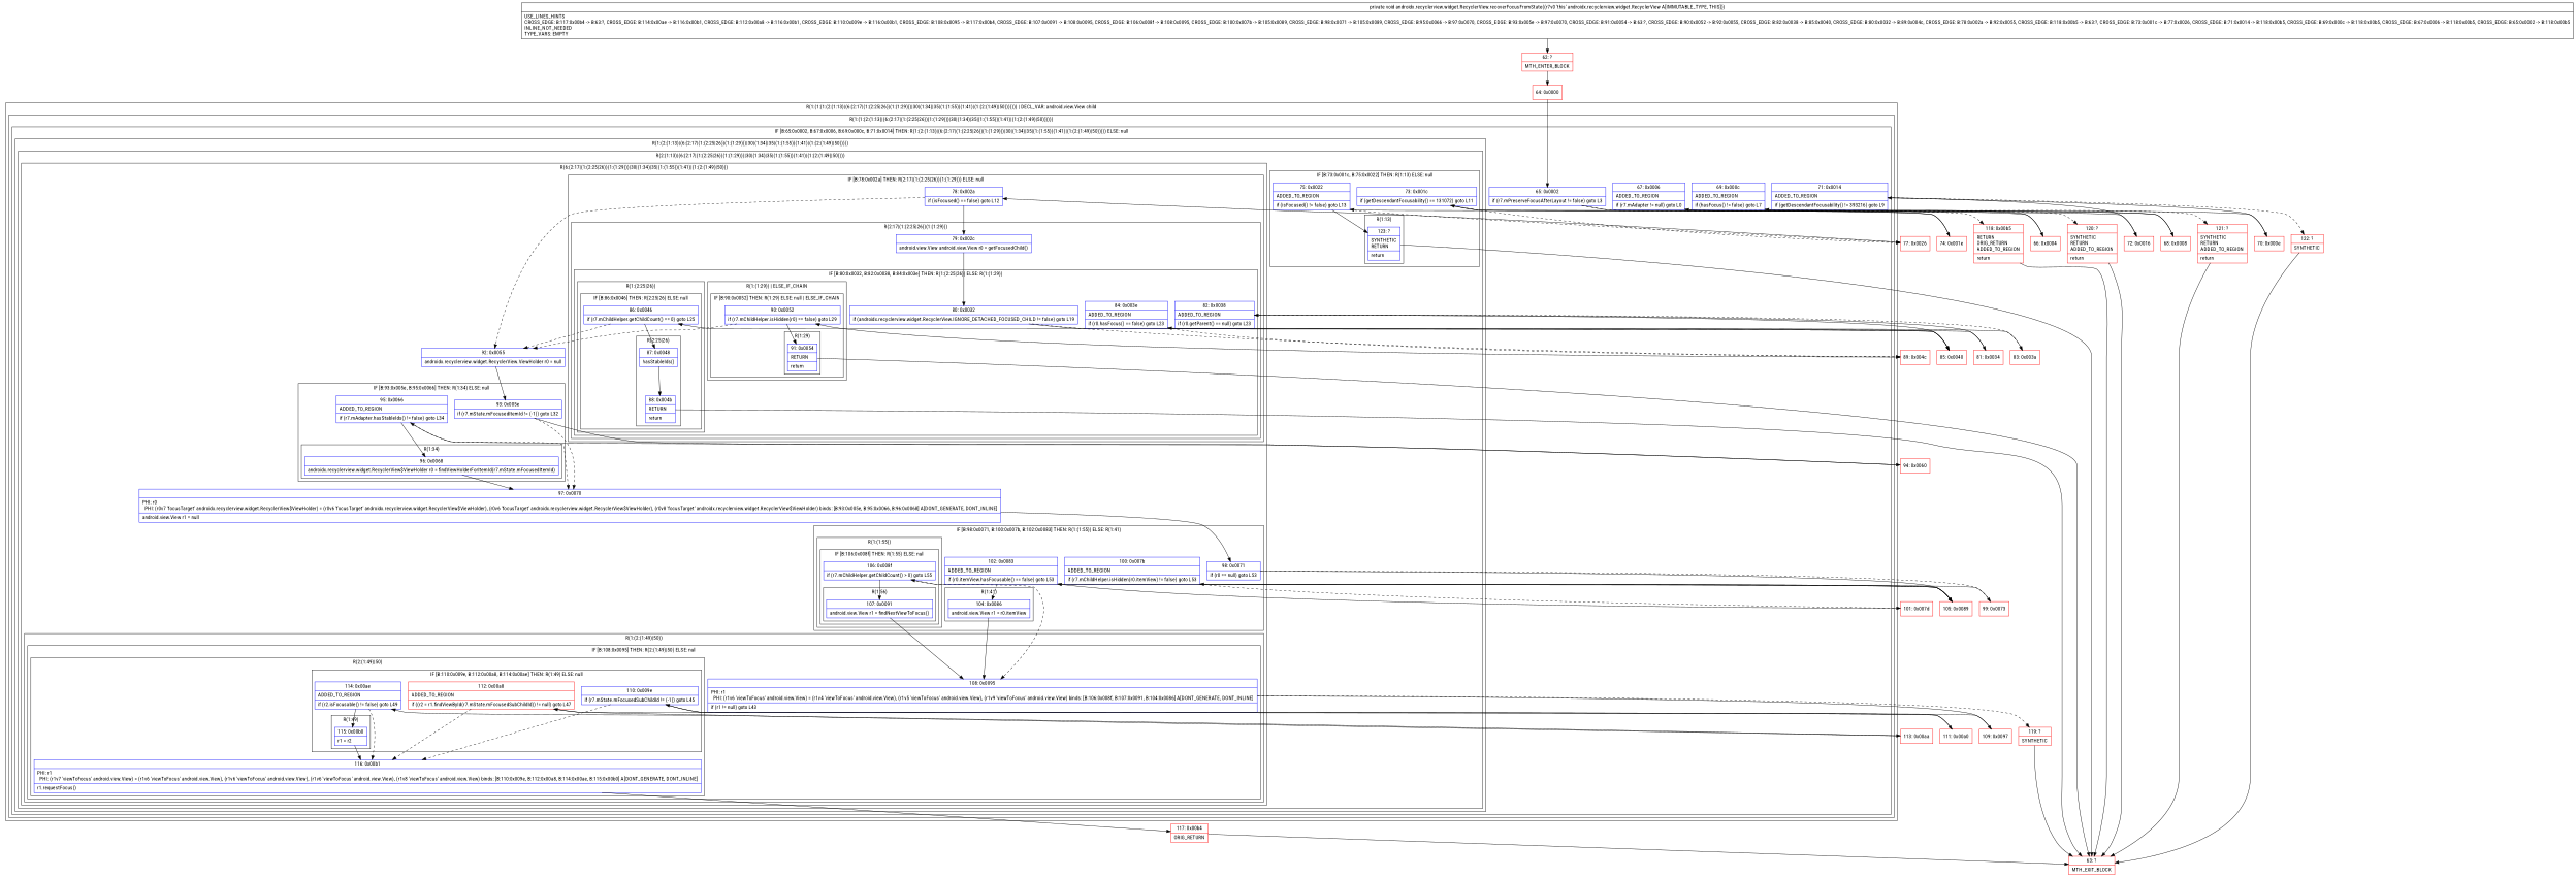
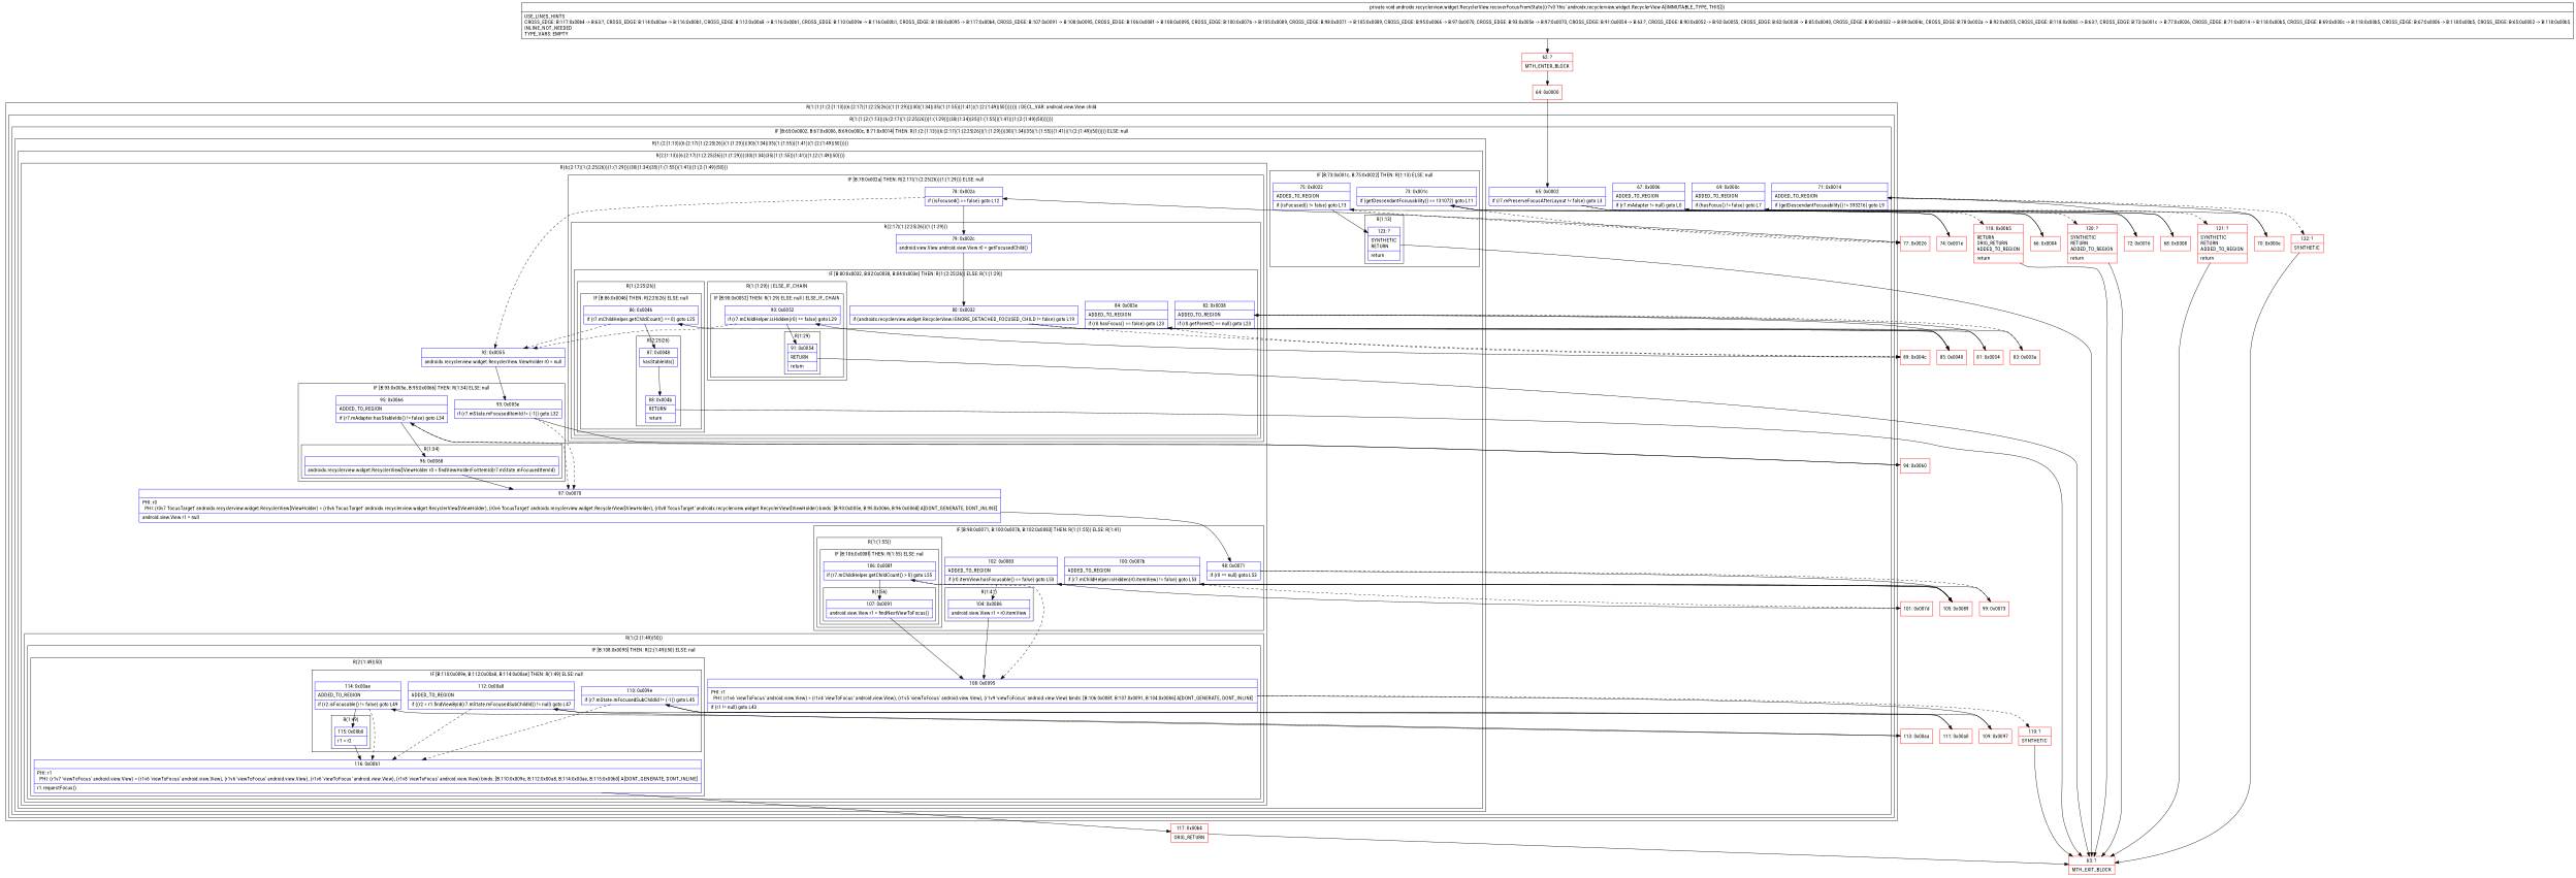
  digraph {
    fontname="Roboto Condensed"
    node [color=blue fontname="Roboto Condensed" shape=record]
    edge [fontname="Roboto Condensed"]
    n1 [label="{123\:\ ?|SYNTHETIC\lRETURN\l|return\l}"]
    n2 [label="{73\:\ 0x001c|if (getDescendantFocusability() == 131072) goto L11\l}"]
    n3 [label="{75\:\ 0x0022|ADDED_TO_REGION\l|if (isFocused() != false) goto L13\l}"]
    n4 [label="{87\:\ 0x0048|hasStableIds()\l}"]
    n5 [label="{88\:\ 0x004b|RETURN\l|return\l}"]
    n6 [label="{86\:\ 0x0046|if (r7.mChildHelper.getChildCount() == 0) goto L25\l}"]
    n7 [label="{91\:\ 0x0054|RETURN\l|return\l}"]
    n8 [label="{90\:\ 0x0052|if (r7.mChildHelper.isHidden(r0) == false) goto L29\l}"]
    n9 [label="{80\:\ 0x0032|if (androidx.recyclerview.widget.RecyclerView.IGNORE_DETACHED_FOCUSED_CHILD != false) goto L19\l}"]
    n10 [label="{82\:\ 0x0038|ADDED_TO_REGION\l|if (r0.getParent() == null) goto L23\l}"]
    n11 [label="{84\:\ 0x003e|ADDED_TO_REGION\l|if (r0.hasFocus() == false) goto L23\l}"]
    n12 [label="{79\:\ 0x002c|android.view.View android.view.View r0 = getFocusedChild()\l}"]
    n13 [label="{78\:\ 0x002a|if (isFocused() == false) goto L12\l}"]
    n14 [label="{96\:\ 0x0068|androidx.recyclerview.widget.RecyclerView$ViewHolder r0 = findViewHolderForItemId(r7.mState.mFocusedItemId)\l}"]
    n15 [label="{93\:\ 0x005e|if (r7.mState.mFocusedItemId != (\-1)) goto L32\l}"]
    n16 [label="{95\:\ 0x0066|ADDED_TO_REGION\l|if (r7.mAdapter.hasStableIds() != false) goto L34\l}"]
    n17 [label="{107\:\ 0x0091|android.view.View r1 = findNextViewToFocus()\l}"]
    n18 [label="{106\:\ 0x008f|if (r7.mChildHelper.getChildCount() \> 0) goto L55\l}"]
    n19 [label="{104\:\ 0x0086|android.view.View r1 = r0.itemView\l}"]
    n20 [label="{98\:\ 0x0071|if (r0 == null) goto L53\l}"]
    n21 [label="{100\:\ 0x007b|ADDED_TO_REGION\l|if (r7.mChildHelper.isHidden(r0.itemView) != false) goto L53\l}"]
    n22 [label="{102\:\ 0x0083|ADDED_TO_REGION\l|if (r0.itemView.hasFocusable() == false) goto L53\l}"]
    n23 [label="{115\:\ 0x00b0|r1 = r2\l}"]
    n24 [label="{110\:\ 0x009e|if (r7.mState.mFocusedSubChildId != (\-1)) goto L45\l}"]
-   n25 [color=red label="{112\:\ 0x00a8|ADDED_TO_REGION\l|if ((r2 = r1.findViewById(r7.mState.mFocusedSubChildId)) != null) goto L47\l}"]
+   n25 [label="{112\:\ 0x00a8|ADDED_TO_REGION\l|if ((r2 = r1.findViewById(r7.mState.mFocusedSubChildId)) != null) goto L47\l}"]
    n26 [label="{114\:\ 0x00ae|ADDED_TO_REGION\l|if (r2.isFocusable() != false) goto L49\l}"]
    n27 [label="{116\:\ 0x00b1|PHI: r1 \l  PHI: (r1v7 'viewToFocus' android.view.View) = (r1v6 'viewToFocus' android.view.View), (r1v6 'viewToFocus' android.view.View), (r1v6 'viewToFocus' android.view.View), (r1v8 'viewToFocus' android.view.View) binds: [B:110:0x009e, B:112:0x00a8, B:114:0x00ae, B:115:0x00b0] A[DONT_GENERATE, DONT_INLINE]\l|r1.requestFocus()\l}"]
    n28 [label="{108\:\ 0x0095|PHI: r1 \l  PHI: (r1v6 'viewToFocus' android.view.View) = (r1v4 'viewToFocus' android.view.View), (r1v5 'viewToFocus' android.view.View), (r1v9 'viewToFocus' android.view.View) binds: [B:106:0x008f, B:107:0x0091, B:104:0x0086] A[DONT_GENERATE, DONT_INLINE]\l|if (r1 != null) goto L43\l}"]
    n29 [label="{92\:\ 0x0055|androidx.recyclerview.widget.RecyclerView.ViewHolder r0 = null\l}"]
    n30 [label="{97\:\ 0x0070|PHI: r0 \l  PHI: (r0v7 'focusTarget' androidx.recyclerview.widget.RecyclerView$ViewHolder) = (r0v6 'focusTarget' androidx.recyclerview.widget.RecyclerView$ViewHolder), (r0v6 'focusTarget' androidx.recyclerview.widget.RecyclerView$ViewHolder), (r0v8 'focusTarget' androidx.recyclerview.widget.RecyclerView$ViewHolder) binds: [B:93:0x005e, B:95:0x0066, B:96:0x0068] A[DONT_GENERATE, DONT_INLINE]\l|android.view.View r1 = null\l}"]
    n31 [label="{65\:\ 0x0002|if (r7.mPreserveFocusAfterLayout != false) goto L3\l}"]
    n32 [label="{67\:\ 0x0006|ADDED_TO_REGION\l|if (r7.mAdapter != null) goto L0\l}"]
    n33 [label="{69\:\ 0x000c|ADDED_TO_REGION\l|if (hasFocus() != false) goto L7\l}"]
    n34 [label="{71\:\ 0x0014|ADDED_TO_REGION\l|if (getDescendantFocusability() != 393216) goto L9\l}"]
    n35 [color=red label="{63\:\ ?|MTH_EXIT_BLOCK\l}"]
    n36 [color=red label="{74\:\ 0x001e}"]
    n37 [color=red label="{77\:\ 0x0026}"]
    n38 [color=red label="{81\:\ 0x0034}"]
    n39 [color=red label="{89\:\ 0x004c}"]
    n40 [color=red label="{83\:\ 0x003a}"]
    n41 [color=red label="{85\:\ 0x0040}"]
    n42 [color=red label="{94\:\ 0x0060}"]
    n43 [color=red label="{99\:\ 0x0073}"]
    n44 [color=red label="{105\:\ 0x0089}"]
    n45 [color=red label="{101\:\ 0x007d}"]
    n46 [color=red label="{111\:\ 0x00a0}"]
    n47 [color=red label="{113\:\ 0x00aa}"]
    n48 [color=red label="{117\:\ 0x00b4|ORIG_RETURN\l}"]
    n49 [color=red label="{109\:\ 0x0097}"]
    n50 [color=red label="{119\:\ ?|SYNTHETIC\l}"]
    n51 [color=red label="{66\:\ 0x0004}"]
    n52 [color=red label="{118\:\ 0x00b5|RETURN\lORIG_RETURN\lADDED_TO_REGION\l|return\l}"]
    n53 [color=red label="{68\:\ 0x0008}"]
    n54 [color=red label="{120\:\ ?|SYNTHETIC\lRETURN\lADDED_TO_REGION\l|return\l}"]
    n55 [color=red label="{70\:\ 0x000e}"]
    n56 [color=red label="{121\:\ ?|SYNTHETIC\lRETURN\lADDED_TO_REGION\l|return\l}"]
    n57 [color=red label="{72\:\ 0x0016}"]
    n58 [color=red label="{122\:\ ?|SYNTHETIC\l}"]
    n59 [color=red label="{62\:\ ?|MTH_ENTER_BLOCK\l}"]
    n60 [color=red label="{64\:\ 0x0000}"]
    n61 [label="{private void androidx.recyclerview.widget.RecyclerView.recoverFocusFromState((r7v0 'this' androidx.recyclerview.widget.RecyclerView A[IMMUTABLE_TYPE, THIS]))  | USE_LINES_HINTS\lCROSS_EDGE: B:117:0x00b4 \-\> B:63:?, CROSS_EDGE: B:114:0x00ae \-\> B:116:0x00b1, CROSS_EDGE: B:112:0x00a8 \-\> B:116:0x00b1, CROSS_EDGE: B:110:0x009e \-\> B:116:0x00b1, CROSS_EDGE: B:108:0x0095 \-\> B:117:0x00b4, CROSS_EDGE: B:107:0x0091 \-\> B:108:0x0095, CROSS_EDGE: B:106:0x008f \-\> B:108:0x0095, CROSS_EDGE: B:100:0x007b \-\> B:105:0x0089, CROSS_EDGE: B:98:0x0071 \-\> B:105:0x0089, CROSS_EDGE: B:95:0x0066 \-\> B:97:0x0070, CROSS_EDGE: B:93:0x005e \-\> B:97:0x0070, CROSS_EDGE: B:91:0x0054 \-\> B:63:?, CROSS_EDGE: B:90:0x0052 \-\> B:92:0x0055, CROSS_EDGE: B:82:0x0038 \-\> B:85:0x0040, CROSS_EDGE: B:80:0x0032 \-\> B:89:0x004c, CROSS_EDGE: B:78:0x002a \-\> B:92:0x0055, CROSS_EDGE: B:118:0x00b5 \-\> B:63:?, CROSS_EDGE: B:73:0x001c \-\> B:77:0x0026, CROSS_EDGE: B:71:0x0014 \-\> B:118:0x00b5, CROSS_EDGE: B:69:0x000c \-\> B:118:0x00b5, CROSS_EDGE: B:67:0x0006 \-\> B:118:0x00b5, CROSS_EDGE: B:65:0x0002 \-\> B:118:0x00b5\lINLINE_NOT_NEEDED\lTYPE_VARS: EMPTY\l}" color=""]
    subgraph cluster_1 {
      label="R(1:(1:(1:(2:(1:13)|(6:(2:17|(1:(2:25|26))(1:(1:29)))|30|(1:34)|35|(1:(1:55))(1:41)|(1:(2:(1:49)|50))))))) | DECL_VAR: android.view.View child\l"
      subgraph cluster_2 {
        label="R(1:(1:(2:(1:13)|(6:(2:17|(1:(2:25|26))(1:(1:29)))|30|(1:34)|35|(1:(1:55))(1:41)|(1:(2:(1:49)|50))))))"
        subgraph cluster_3 {
          label="IF [B:65:0x0002, B:67:0x0006, B:69:0x000c, B:71:0x0014] THEN: R(1:(2:(1:13)|(6:(2:17|(1:(2:25|26))(1:(1:29)))|30|(1:34)|35|(1:(1:55))(1:41)|(1:(2:(1:49)|50))))) ELSE: null"
          n31
          n32
          n33
          n34
          subgraph cluster_4 {
            label="R(1:(2:(1:13)|(6:(2:17|(1:(2:25|26))(1:(1:29)))|30|(1:34)|35|(1:(1:55))(1:41)|(1:(2:(1:49)|50)))))"
            subgraph cluster_5 {
              label="R(2:(1:13)|(6:(2:17|(1:(2:25|26))(1:(1:29)))|30|(1:34)|35|(1:(1:55))(1:41)|(1:(2:(1:49)|50))))"
              subgraph cluster_6 {
                label="IF [B:73:0x001c, B:75:0x0022] THEN: R(1:13) ELSE: null"
                n2
                n3
                subgraph cluster_7 {
                  label="R(1:13)"
                  n1
                }
              }
              subgraph cluster_8 {
                label="R(6:(2:17|(1:(2:25|26))(1:(1:29)))|30|(1:34)|35|(1:(1:55))(1:41)|(1:(2:(1:49)|50)))"
                n29
                n30
                subgraph cluster_9 {
                  label="IF [B:78:0x002a] THEN: R(2:17|(1:(2:25|26))(1:(1:29))) ELSE: null"
                  n13
                  subgraph cluster_10 {
                    label="R(2:17|(1:(2:25|26))(1:(1:29)))"
                    n12
                    subgraph cluster_11 {
                      label="IF [B:80:0x0032, B:82:0x0038, B:84:0x003e] THEN: R(1:(2:25|26)) ELSE: R(1:(1:29))"
                      n9
                      n10
                      n11
                      subgraph cluster_12 {
                        label="R(1:(2:25|26))"
                        subgraph cluster_13 {
                          label="IF [B:86:0x0046] THEN: R(2:25|26) ELSE: null"
                          n6
                          subgraph cluster_14 {
                            label="R(2:25|26)"
                            n4
                            n5
                          }
                        }
                      }
                      subgraph cluster_15 {
                        label="R(1:(1:29)) | ELSE_IF_CHAIN\l"
                        subgraph cluster_16 {
                          label="IF [B:90:0x0052] THEN: R(1:29) ELSE: null | ELSE_IF_CHAIN\l"
                          n8
                          subgraph cluster_17 {
                            label="R(1:29)"
                            n7
                          }
                        }
                      }
                    }
                  }
                }
                subgraph cluster_18 {
                  label="IF [B:93:0x005e, B:95:0x0066] THEN: R(1:34) ELSE: null"
                  n15
                  n16
                  subgraph cluster_19 {
                    label="R(1:34)"
                    n14
                  }
                }
                subgraph cluster_20 {
                  label="IF [B:98:0x0071, B:100:0x007b, B:102:0x0083] THEN: R(1:(1:55)) ELSE: R(1:41)"
                  n20
                  n21
                  n22
                  subgraph cluster_21 {
                    label="R(1:(1:55))"
                    subgraph cluster_22 {
                      label="IF [B:106:0x008f] THEN: R(1:55) ELSE: null"
                      n18
                      subgraph cluster_23 {
                        label="R(1:56)"
                        n17
                      }
                    }
                  }
                  subgraph cluster_24 {
                    label="R(1:41)"
                    n19
                  }
                }
                subgraph cluster_25 {
                  label="R(1:(2:(1:49)|50))"
                  subgraph cluster_26 {
                    label="IF [B:108:0x0095] THEN: R(2:(1:49)|50) ELSE: null"
                    n28
                    subgraph cluster_27 {
                      label="R(2:(1:49)|50)"
                      n27
                      subgraph cluster_28 {
                        label="IF [B:110:0x009e, B:112:0x00a8, B:114:0x00ae] THEN: R(1:49) ELSE: null"
                        n24
                        n25
                        n26
                        subgraph cluster_29 {
                          label="R(1:49)"
                          n23
                        }
                      }
                    }
                  }
                }
              }
            }
          }
        }
      }
    }
    n1 -> n35
    n2 -> n36
    n2 -> n37 [style=dashed]
    n3 -> n1
    n3 -> n37 [style=dashed]
    n4 -> n5
    n5 -> n35
    n6 -> n4
    n6 -> n29 [style=dashed]
    n7 -> n35
    n8 -> n7
    n8 -> n29 [style=dashed]
    n9 -> n38
    n9 -> n39 [style=dashed]
    n10 -> n40 [style=dashed]
    n10 -> n41
    n11 -> n39 [style=dashed]
    n11 -> n41
    n12 -> n9
    n13 -> n12
    n13 -> n29 [style=dashed]
    n14 -> n30
    n15 -> n30 [style=dashed]
    n15 -> n42
    n16 -> n14
    n16 -> n30 [style=dashed]
    n17 -> n28
    n18 -> n17
    n18 -> n28 [style=dashed]
    n19 -> n28
    n20 -> n43 [style=dashed]
    n20 -> n44
    n21 -> n44
    n21 -> n45 [style=dashed]
    n22 -> n19 [style=dashed]
    n22 -> n44
    n23 -> n27
    n24 -> n27 [style=dashed]
    n24 -> n46
    n25 -> n27 [style=dashed]
    n25 -> n47
    n26 -> n23
    n26 -> n27 [style=dashed]
    n27 -> n48
    n28 -> n49
    n28 -> n50 [style=dashed]
    n29 -> n15
    n30 -> n20
    n31 -> n51
    n31 -> n52 [style=dashed]
    n32 -> n53
    n32 -> n54 [style=dashed]
    n33 -> n55
    n33 -> n56 [style=dashed]
    n34 -> n57
    n34 -> n58 [style=dashed]
    n36 -> n3
    n37 -> n13
    n38 -> n10
    n39 -> n8
    n40 -> n11
    n41 -> n6
    n42 -> n16
    n43 -> n21
    n44 -> n18
    n45 -> n22
    n46 -> n25
    n47 -> n26
    n48 -> n35
    n49 -> n24
    n50 -> n35
    n51 -> n32
    n52 -> n35
    n53 -> n33
    n54 -> n35
    n55 -> n34
    n56 -> n35
    n57 -> n2
    n58 -> n35
    n59 -> n60
    n60 -> n31
    n61 -> n59
  }
